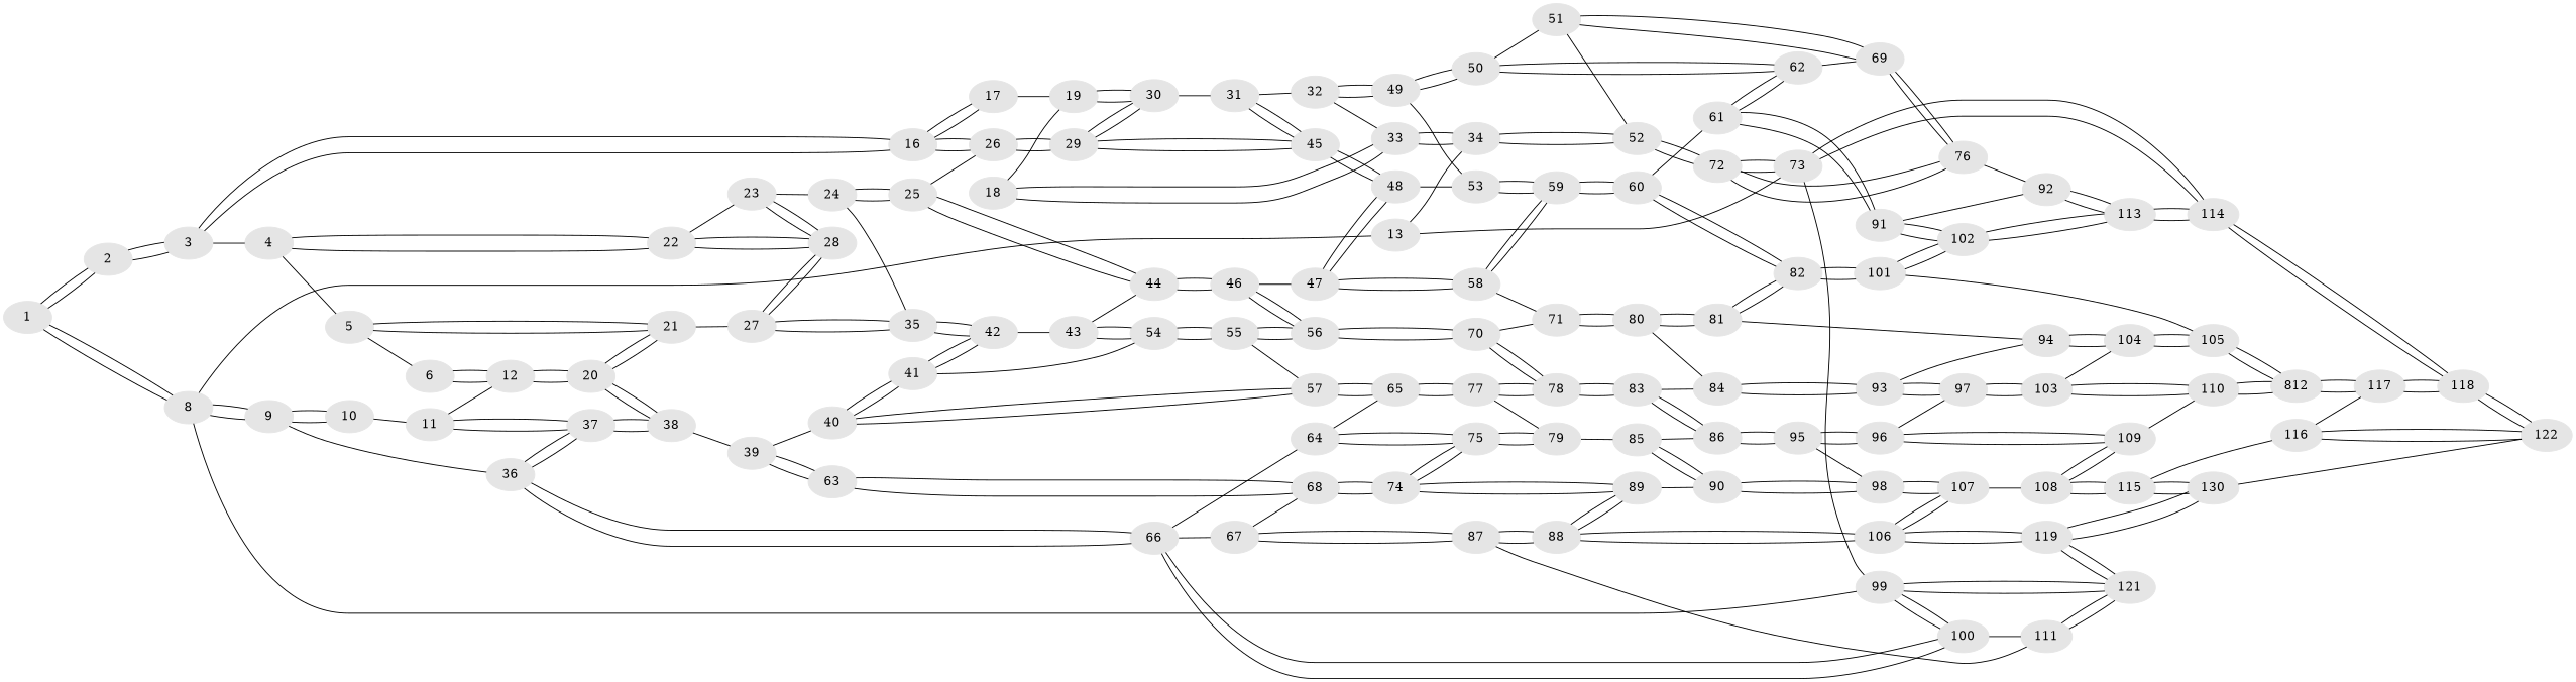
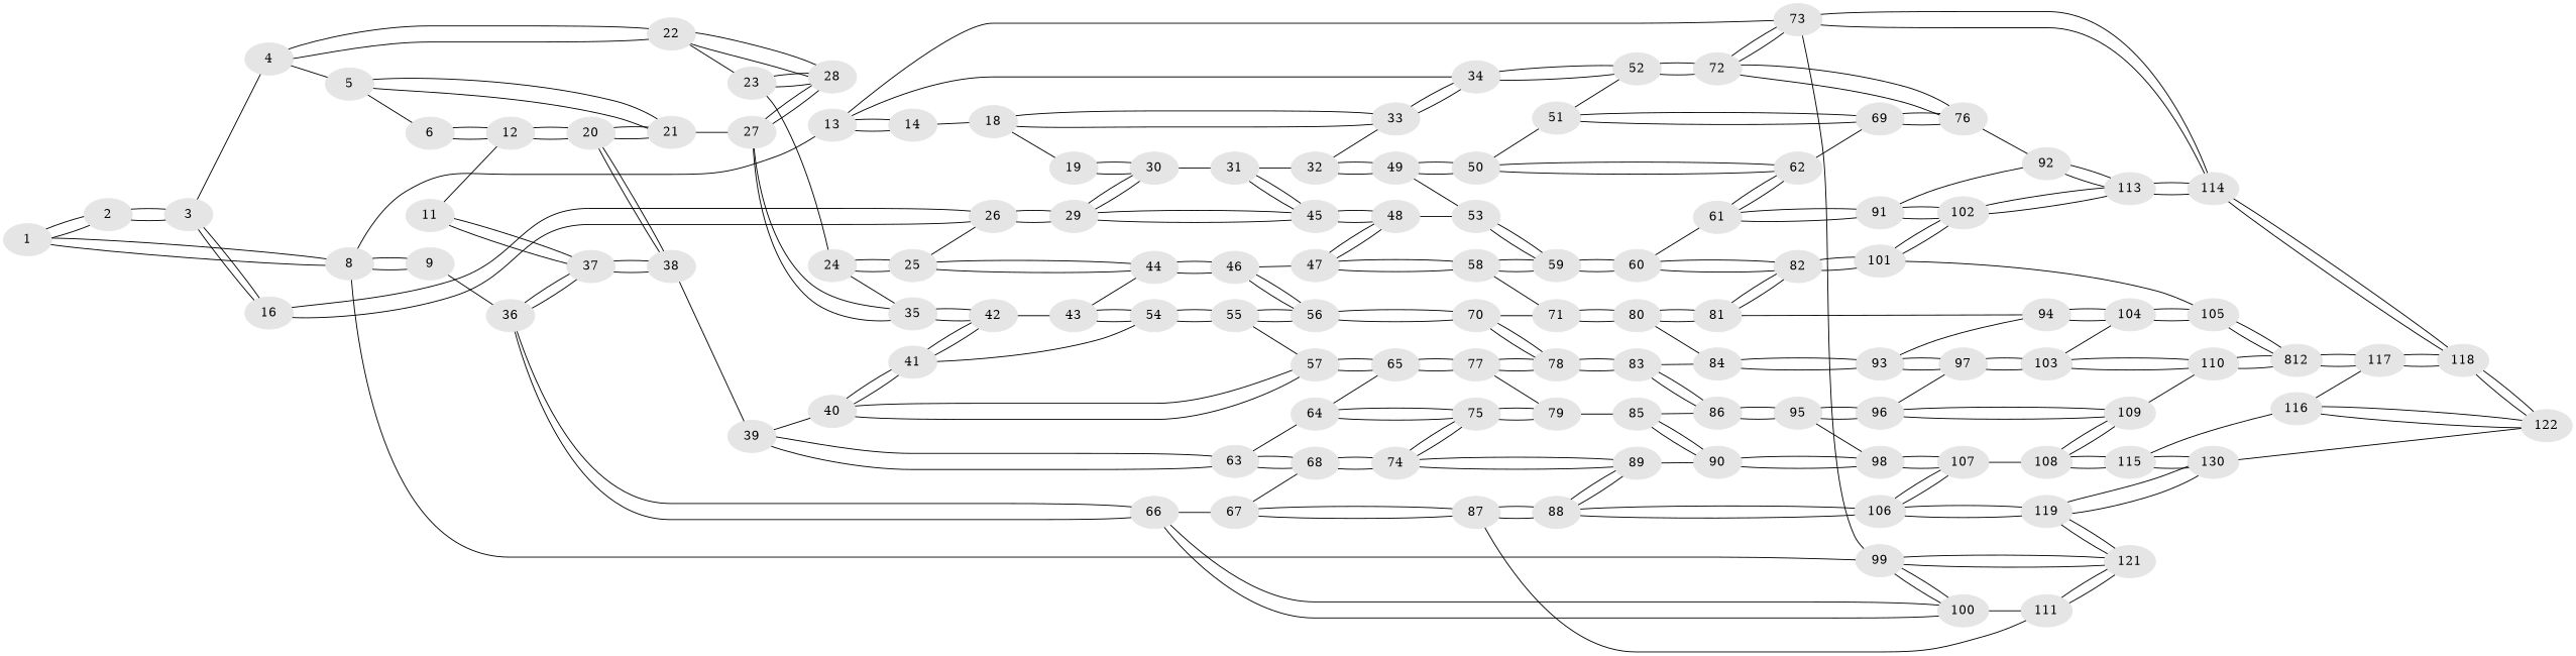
  graph {
    rankdir=LR
    node [color=gray90 style=filled]
    1
    2
    8
    3
    9
    13
    99
    4
    16
    5
    22
-   17
    26
    6
    21
    23
    28
    12
    27
    20
-   10
    11
    36
+   14
    34
    73
    100
    121
    37
    66
    38
    18
    52
    114
    19
    33
    29
    30
    31
    39
    35
    24
    25
    44
    42
    46
    45
    48
    32
    49
    53
    50
    72
    43
    67
    40
    63
    41
    57
    64
    68
    54
    65
    55
    47
    56
    58
    70
    59
    71
    51
    62
    69
    76
    60
    78
    77
    80
    61
    82
    91
    101
    92
    102
    75
    74
    79
    87
    111
    88
    89
    83
    81
    84
    118
    90
    85
    113
    86
    94
    93
    104
    105
    95
    97
    98
    96
    106
    107
    119
    103
    109
    110
    108
    n115 [label=812]
    117
    n117 [label=130]
    115
    116
    122
    1 -- 2
    1 -- 2
    1 -- 8
    1 -- 8
    2 -- 3
    2 -- 3
    8 -- 9
    8 -- 9
    8 -- 13
    8 -- 99
    3 -- 4
    3 -- 16
    3 -- 16
-   9 -- 10
-   9 -- 10
    9 -- 36
+   13 -- 14
+   13 -- 14
    13 -- 34
    13 -- 73
    99 -- 100
    99 -- 100
    99 -- 121
    99 -- 121
    4 -- 5
    4 -- 22
    4 -- 22
-   16 -- 17
-   16 -- 17
    16 -- 26
    16 -- 26
    5 -- 6
    5 -- 21
    5 -- 21
    22 -- 23
    22 -- 28
    22 -- 28
-   17 -- 19
    26 -- 29
    26 -- 29
    6 -- 12
    6 -- 12
    21 -- 27
    23 -- 28
    23 -- 28
    23 -- 24
    12 -- 20
    12 -- 20
    27 -- 28
    27 -- 28
    27 -- 35
    27 -- 35
    20 -- 21
    20 -- 21
    20 -- 38
    20 -- 38
-   10 -- 11
    11 -- 12
    11 -- 37
    11 -- 37
    36 -- 37
    36 -- 37
    36 -- 66
    36 -- 66
+   14 -- 18
    34 -- 52
    34 -- 52
    73 -- 99
    73 -- 114
    73 -- 114
    100 -- 111
    37 -- 38
    37 -- 38
    66 -- 100
    66 -- 100
    66 -- 67
    38 -- 39
    18 -- 19
    18 -- 33
    18 -- 33
    52 -- 72
    52 -- 72
    114 -- 118
    114 -- 118
    19 -- 30
    19 -- 30
    33 -- 34
    33 -- 34
    29 -- 30
    29 -- 30
    29 -- 45
    29 -- 45
    30 -- 31
    31 -- 45
    31 -- 45
    31 -- 32
    39 -- 40
    39 -- 63
    39 -- 63
    35 -- 42
    35 -- 42
    24 -- 35
    24 -- 25
    24 -- 25
    25 -- 26
    25 -- 44
    25 -- 44
    44 -- 46
    44 -- 46
    42 -- 43
    46 -- 47
    46 -- 56
    46 -- 56
    45 -- 48
    45 -- 48
    48 -- 53
    32 -- 33
    32 -- 49
    32 -- 49
    49 -- 53
    49 -- 50
    49 -- 50
    53 -- 59
    53 -- 59
    50 -- 51
    50 -- 62
    50 -- 62
    72 -- 73
    72 -- 73
    72 -- 76
    72 -- 76
    43 -- 44
    43 -- 54
    43 -- 54
    67 -- 68
    67 -- 87
    67 -- 87
    40 -- 41
    40 -- 41
    40 -- 57
    40 -- 57
-   66 -- 64
+   63 -- 64
    63 -- 68
    63 -- 68
    41 -- 42
    41 -- 42
    41 -- 54
    57 -- 65
    57 -- 65
    64 -- 65
    64 -- 75
    64 -- 75
    68 -- 74
    68 -- 74
    54 -- 55
    54 -- 55
    65 -- 77
    65 -- 77
    55 -- 57
    55 -- 56
    55 -- 56
    47 -- 48
    47 -- 48
    47 -- 58
    47 -- 58
    56 -- 70
    56 -- 70
    58 -- 59
    58 -- 59
    58 -- 71
    70 -- 71
    70 -- 78
    70 -- 78
    59 -- 60
    59 -- 60
    71 -- 80
    71 -- 80
    51 -- 52
    51 -- 69
    51 -- 69
    62 -- 69
    69 -- 76
    69 -- 76
    76 -- 92
    60 -- 61
    60 -- 82
    60 -- 82
    78 -- 83
    78 -- 83
    77 -- 78
    77 -- 78
    77 -- 79
    80 -- 81
    80 -- 81
    80 -- 84
    61 -- 62
    61 -- 62
    61 -- 91
    61 -- 91
    82 -- 101
    82 -- 101
    91 -- 92
    91 -- 102
    91 -- 102
    101 -- 102
    101 -- 102
    101 -- 105
    92 -- 113
    92 -- 113
    102 -- 113
    102 -- 113
    75 -- 79
    75 -- 79
    74 -- 75
    74 -- 75
    74 -- 89
    74 -- 89
    79 -- 85
    87 -- 111
    87 -- 88
    87 -- 88
    111 -- 121
    111 -- 121
    88 -- 89
    88 -- 89
    88 -- 106
    88 -- 106
    89 -- 90
    83 -- 84
    83 -- 86
    83 -- 86
    81 -- 82
    81 -- 82
    81 -- 94
    84 -- 93
    84 -- 93
    118 -- 122
    118 -- 122
    90 -- 98
    90 -- 98
    85 -- 90
    85 -- 90
    85 -- 86
    113 -- 114
    113 -- 114
    86 -- 95
    86 -- 95
    94 -- 104
    94 -- 104
    93 -- 94
    93 -- 97
    93 -- 97
    104 -- 105
    104 -- 105
    105 -- n115
    105 -- n115
    95 -- 98
    95 -- 96
    95 -- 96
    97 -- 103
    97 -- 103
    98 -- 107
    98 -- 107
    96 -- 97
    96 -- 109
    96 -- 109
    106 -- 107
    106 -- 107
    106 -- 119
    106 -- 119
    107 -- 108
    119 -- 121
    119 -- 121
    119 -- n117
    119 -- n117
    103 -- 104
    103 -- 110
    103 -- 110
    109 -- 110
    110 -- n115
    110 -- n115
    108 -- 109
    108 -- 109
    108 -- 115
    108 -- 115
    n115 -- 117
    n115 -- 117
    117 -- 118
    117 -- 118
    n117 -- 122
    115 -- n117
    115 -- n117
    115 -- 116
    116 -- 117
    116 -- 122
    116 -- 122
  }
